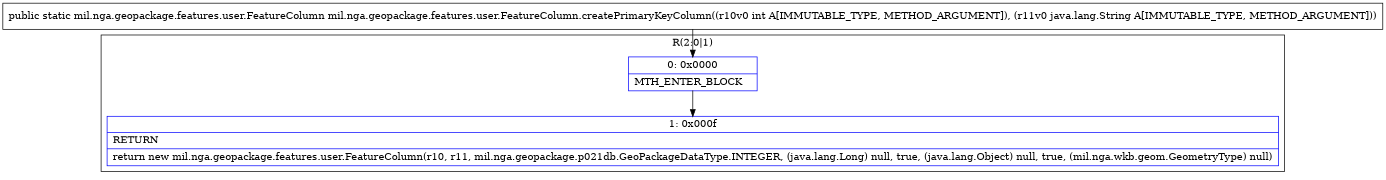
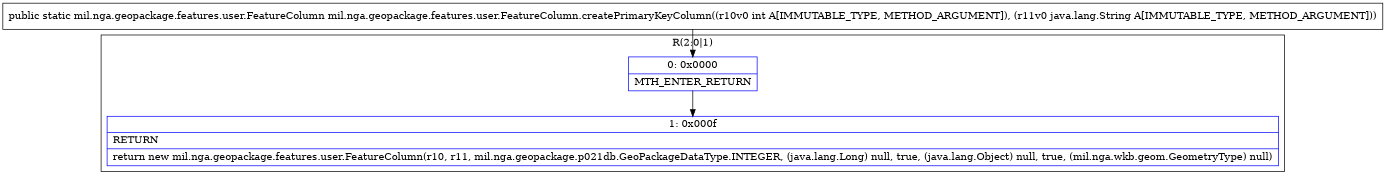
  digraph {
    node [color=blue shape=record]
-   n1 [label="{0\:\ 0x0000|MTH_ENTER_BLOCK\l}"]
+   n1 [label="{0\:\ 0x0000|MTH_ENTER_RETURN\l}"]
    n2 [label="{1\:\ 0x000f|RETURN\l|return new mil.nga.geopackage.features.user.FeatureColumn(r10, r11, mil.nga.geopackage.p021db.GeoPackageDataType.INTEGER, (java.lang.Long) null, true, (java.lang.Object) null, true, (mil.nga.wkb.geom.GeometryType) null)\l}"]
    n3 [label="{public static mil.nga.geopackage.features.user.FeatureColumn mil.nga.geopackage.features.user.FeatureColumn.createPrimaryKeyColumn((r10v0 int A[IMMUTABLE_TYPE, METHOD_ARGUMENT]), (r11v0 java.lang.String A[IMMUTABLE_TYPE, METHOD_ARGUMENT])) }" color=""]
    subgraph cluster_1 {
      label="R(2:0|1)"
      n1
      n2
    }
    n1 -> n2
    n3 -> n1
  }
